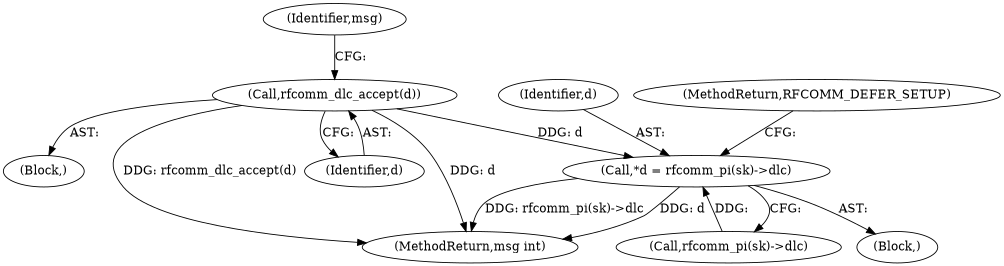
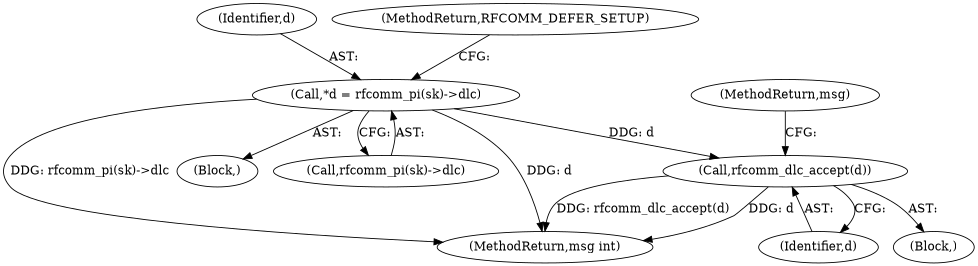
  digraph {
    n1 [label="(Call,*d = rfcomm_pi(sk)->dlc)"]
    n2 [label="(Call,rfcomm_dlc_accept(d))"]
    n3 [label="(MethodReturn,msg int)"]
    n4 [label="(Call,rfcomm_pi(sk)->dlc)"]
    n5 [label="(Block,)"]
    n6 [label="(Identifier,d)"]
    n7 [label="(Block,)"]
-   n8 [label="(Identifier,msg)"]
+   n8 [label="(MethodReturn,msg)"]
    n9 [label="(Identifier,d)"]
    n10 [label="(MethodReturn,RFCOMM_DEFER_SETUP)"]
-   n2 -> n1 [label="DDG: d"]
+   n1 -> n2 [label="DDG: d"]
    n1 -> n3 [label="DDG: rfcomm_pi(sk)->dlc"]
    n1 -> n3 [label="DDG: d"]
    n1 -> n4 [label="CFG: "]
    n1 -> n5 [label="AST: "]
    n2 -> n3 [label="DDG: d"]
    n2 -> n3 [label="DDG: rfcomm_dlc_accept(d)"]
    n2 -> n6 [label="CFG: "]
    n2 -> n7 [label="AST: "]
-   n4 -> n1 [label="DDG: "]
+   n4 -> n1 [label="AST: "]
    n6 -> n2 [label="AST: "]
    n8 -> n2 [label="CFG: "]
    n9 -> n1 [label="AST: "]
    n10 -> n1 [label="CFG: "]
  }
